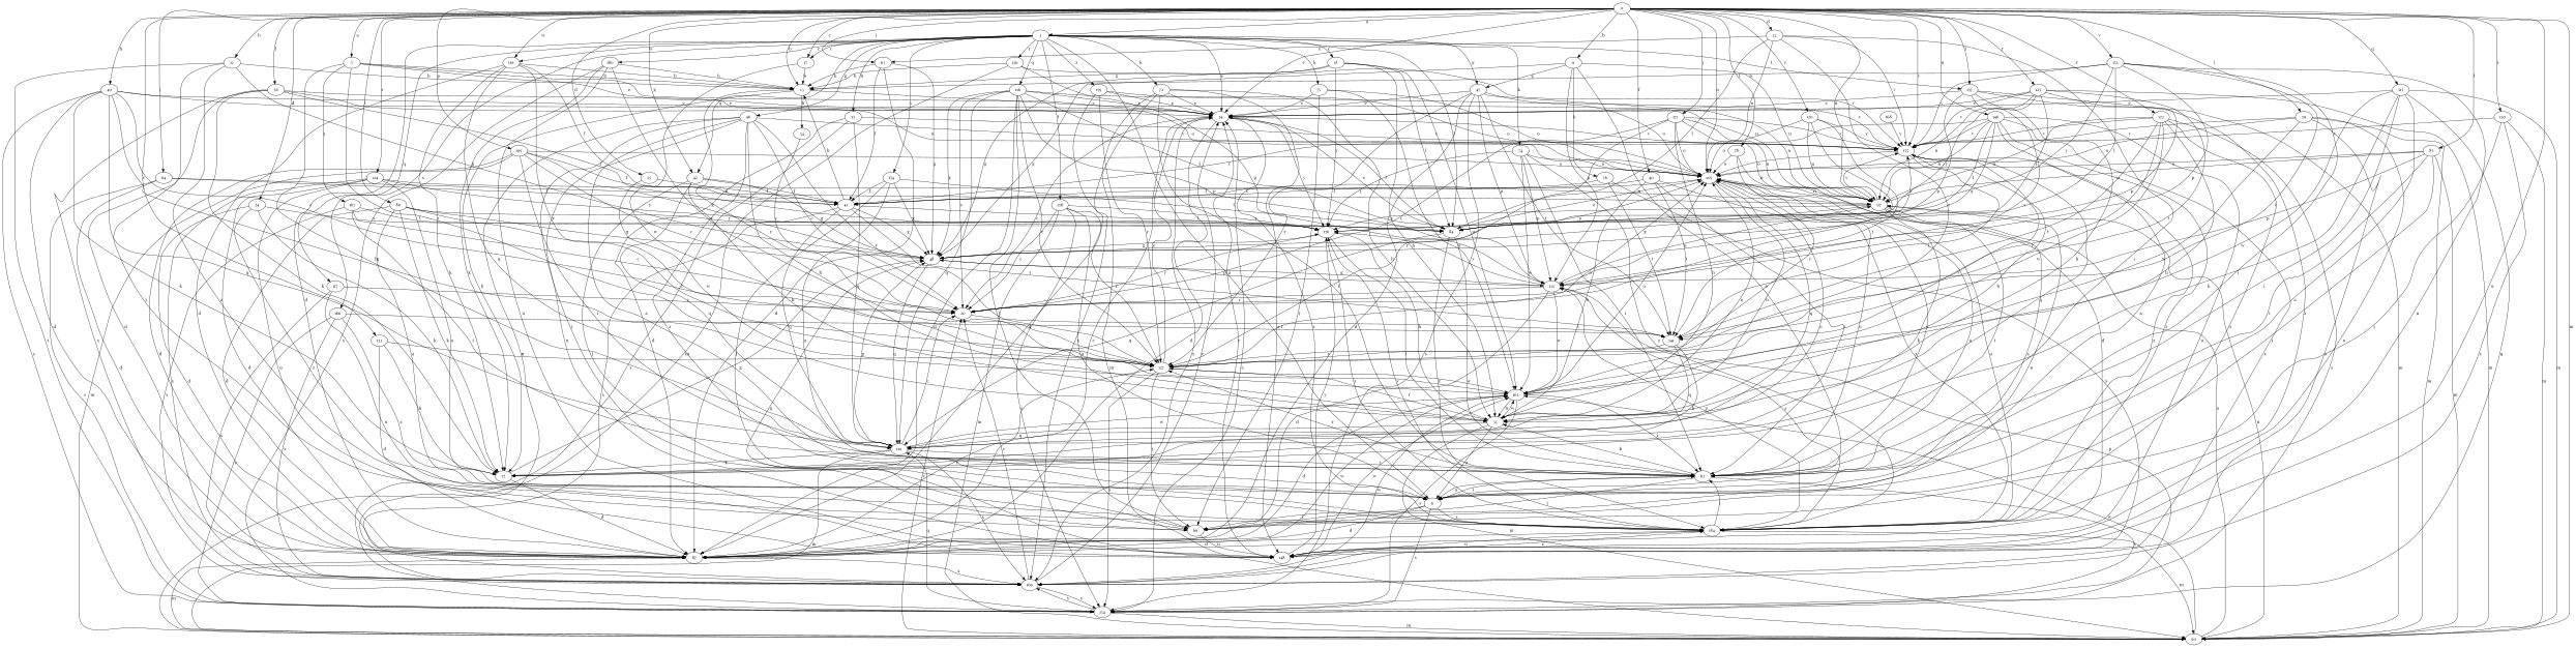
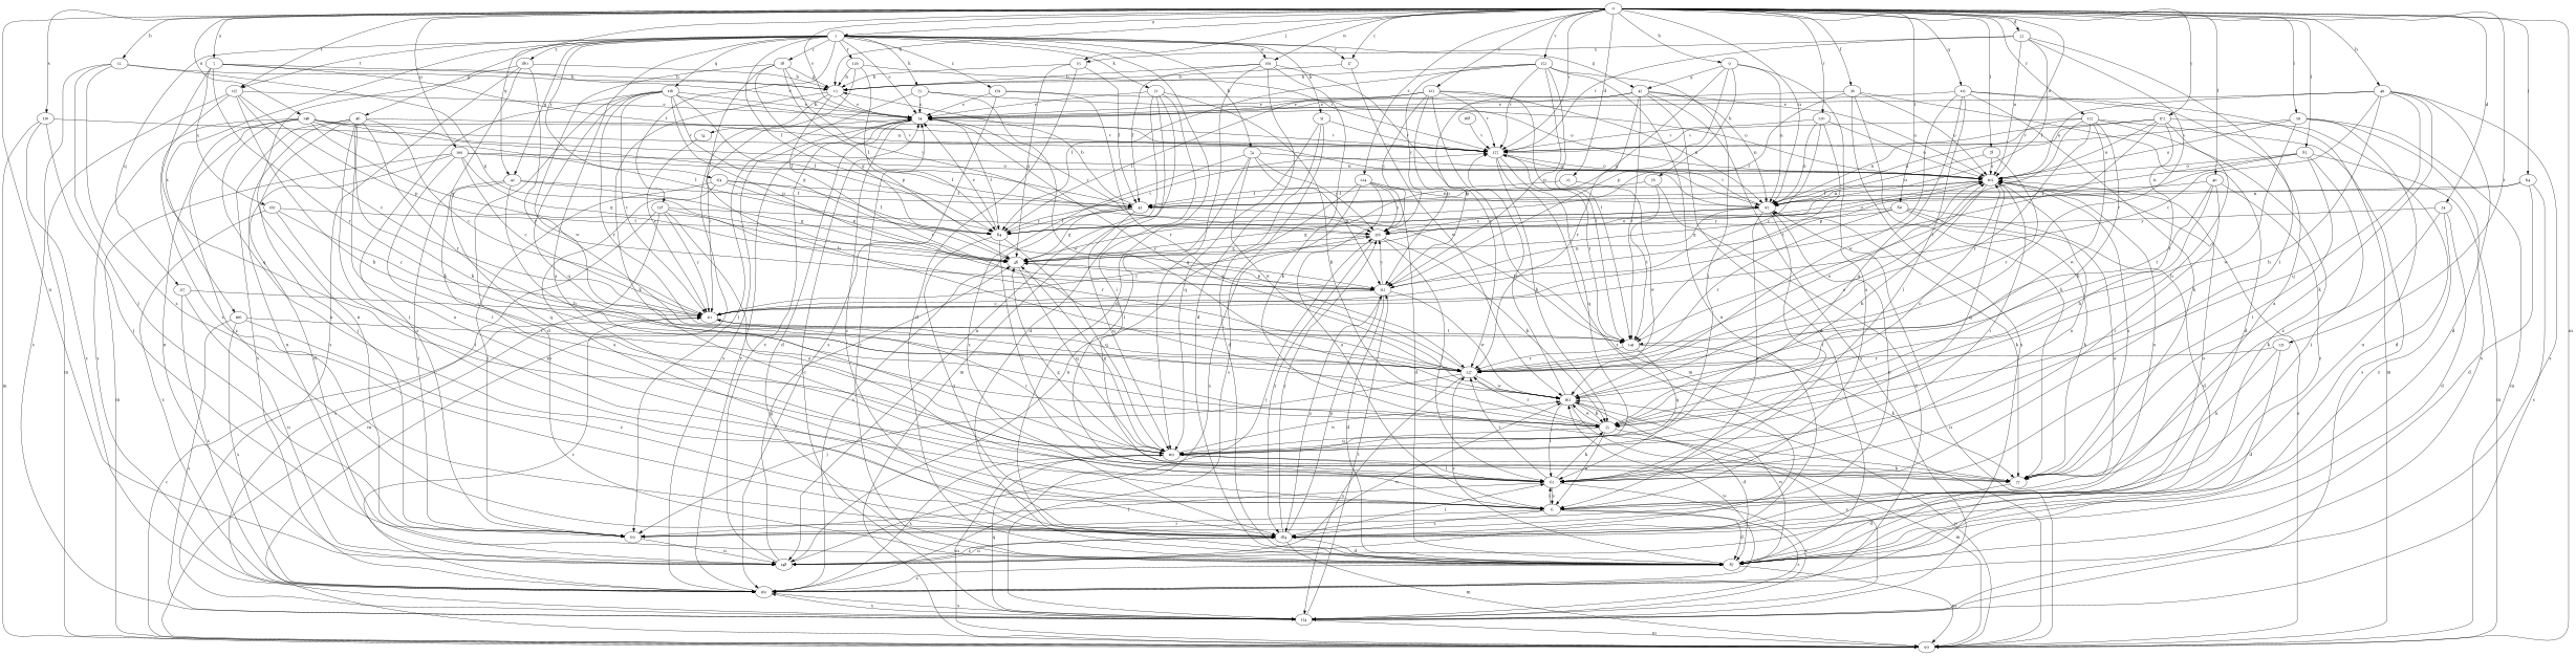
  strict digraph {
    fontname="Playfair Display"
    node [fontname="Playfair Display"]
    edge [fontname="Playfair Display"]
    0
    1
    5
    9
    12
    13
    17
    22
    24
    25
    34
    36
    40
    42
    49
    59
    63
    64
    78
    80
    83
    90
    97
    105
    109
    115
    120
    121
    122
    123
    124
    130
    137
    146
    148
    152
    155
    161
    172
    6
    18
    n42 [label=87]
    46
    47
    51
    72
    74
    75
    84
    116
    117
    126
    138
    166
    174
    179
    180
    127
    119
    167
    48
    76
    112
    69
    134
    184
    54
    77
    162
    62
    176
    41
    20
    169
    55
    141
    168
    0 -> 1 [label=a]
    0 -> 5 [label=a]
    0 -> 9 [label=b]
    0 -> 12 [label=b]
    0 -> 13 [label=b]
    0 -> 17 [label=c]
    0 -> 22 [label=d]
    0 -> 24 [label=d]
    0 -> 25 [label=d]
    0 -> 34 [label=e]
    0 -> 36 [label=f]
    0 -> 40 [label=f]
    0 -> 42 [label=g]
    0 -> 49 [label=h]
    0 -> 59 [label=i]
    0 -> 63 [label=j]
    0 -> 64 [label=j]
    0 -> 78 [label=l]
    0 -> 80 [label=l]
    0 -> 83 [label=l]
    0 -> 90 [label=m]
    0 -> 97 [label=n]
    0 -> 105 [label=o]
    0 -> 109 [label=p]
    0 -> 115 [label=q]
    0 -> 120 [label=r]
    0 -> 121 [label=r]
    0 -> 122 [label=r]
    0 -> 123 [label=r]
    0 -> 124 [label=r]
    0 -> 130 [label=s]
    0 -> 137 [label=t]
    0 -> 146 [label=u]
    0 -> 148 [label=u]
    0 -> 152 [label=v]
    0 -> 155 [label=v]
    0 -> 161 [label=w]
    0 -> 172 [label=y]
    1 -> 17 [label=c]
    1 -> 34 [label=e]
    1 -> 42 [label=g]
    1 -> 137 [label=t]
    1 -> 161 [label=w]
    1 -> 6 [label=a]
    1 -> 18 [label=c]
    1 -> n42 [label=d]
    1 -> 46 [label=g]
    1 -> 47 [label=g]
    1 -> 51 [label=h]
    1 -> 72 [label=k]
    1 -> 74 [label=k]
    1 -> 75 [label=k]
    1 -> 84 [label=l]
    1 -> 116 [label=q]
    1 -> 117 [label=q]
    1 -> 126 [label=r]
    1 -> 138 [label=t]
    1 -> 166 [label=x]
    1 -> 174 [label=y]
    1 -> 179 [label=z]
    1 -> 180 [label=z]
    5 -> 13 [label=b]
    5 -> 34 [label=e]
    5 -> 97 [label=n]
    5 -> 127 [label=r]
    5 -> 119 [label=q]
    5 -> 167 [label=x]
    9 -> 97 [label=n]
    9 -> 6 [label=a]
    9 -> 47 [label=g]
    9 -> 48 [label=g]
    9 -> 76 [label=k]
    9 -> 112 [label=p]
    12 -> 13 [label=b]
    12 -> 48 [label=g]
    12 -> 69 [label=j]
    12 -> 134 [label=s]
    12 -> 184 [label=z]
    13 -> 34 [label=e]
    13 -> 127 [label=r]
    13 -> 54 [label=h]
    13 -> 77 [label=k]
    17 -> 13 [label=b]
    17 -> 162 [label=w]
    22 -> 63 [label=x]
    22 -> 105 [label=o]
    22 -> 155 [label=v]
    22 -> 84 [label=l]
    22 -> 127 [label=r]
    22 -> 62 [label=i]
    24 -> n42 [label=d]
    24 -> 184 [label=z]
    24 -> 77 [label=k]
    24 -> 176 [label=y]
    25 -> 162 [label=w]
    25 -> 41 [label=f]
    34 -> 155 [label=v]
    34 -> n42 [label=d]
    34 -> 84 [label=l]
    34 -> 184 [label=z]
    34 -> 176 [label=y]
    34 -> 20 [label=c]
    34 -> 169 [label=x]
    36 -> 34 [label=e]
    36 -> 105 [label=o]
    36 -> n42 [label=d]
    36 -> 84 [label=l]
    36 -> 77 [label=k]
    36 -> 169 [label=x]
    40 -> 184 [label=z]
    40 -> 62 [label=i]
    40 -> 41 [label=f]
    40 -> 55 [label=h]
    40 -> 141 [label=t]
    42 -> 119 [label=q]
    42 -> 48 [label=g]
    42 -> 69 [label=j]
    42 -> 41 [label=f]
    42 -> 55 [label=h]
    49 -> 34 [label=e]
    49 -> 105 [label=o]
    49 -> n42 [label=d]
    49 -> 119 [label=q]
    49 -> 134 [label=s]
    49 -> 77 [label=k]
    49 -> 20 [label=c]
    49 -> 55 [label=h]
    59 -> 90 [label=m]
    59 -> 105 [label=o]
    59 -> 148 [label=u]
    59 -> 155 [label=v]
    59 -> 162 [label=w]
    59 -> 169 [label=x]
    63 -> 13 [label=b]
    63 -> n42 [label=d]
    63 -> 48 [label=g]
    63 -> 41 [label=f]
    64 -> 97 [label=n]
    64 -> n42 [label=d]
    64 -> 134 [label=s]
    64 -> 41 [label=f]
    78 -> 97 [label=n]
    78 -> 105 [label=o]
    78 -> 127 [label=r]
    80 -> 6 [label=a]
    80 -> n42 [label=d]
    80 -> 127 [label=r]
    80 -> 48 [label=g]
    80 -> 77 [label=k]
    80 -> 176 [label=y]
    83 -> 90 [label=m]
    83 -> 97 [label=n]
    83 -> 105 [label=o]
    83 -> 112 [label=p]
    83 -> 69 [label=j]
    83 -> 62 [label=i]
    90 -> 97 [label=n]
    90 -> 105 [label=o]
    90 -> 162 [label=w]
    90 -> 20 [label=c]
    97 -> 155 [label=v]
    97 -> 6 [label=a]
    97 -> 48 [label=g]
    97 -> 77 [label=k]
    97 -> 62 [label=i]
    97 -> 176 [label=y]
    105 -> 97 [label=n]
    105 -> 119 [label=q]
    105 -> 62 [label=i]
    105 -> 41 [label=f]
    105 -> 55 [label=h]
    109 -> 90 [label=m]
    109 -> 105 [label=o]
    109 -> n42 [label=d]
    109 -> 48 [label=g]
    109 -> 62 [label=i]
    109 -> 41 [label=f]
    109 -> 20 [label=c]
    115 -> 34 [label=e]
    115 -> 90 [label=m]
    115 -> 6 [label=a]
-   115 -> 134 [label=q]
+   115 -> 119 [label=q]
    115 -> 77 [label=k]
    115 -> 162 [label=w]
    115 -> 62 [label=i]
    120 -> 97 [label=n]
    120 -> 105 [label=o]
    120 -> 155 [label=v]
    120 -> 20 [label=c]
    120 -> 141 [label=t]
    121 -> n42 [label=d]
    121 -> 127 [label=r]
    121 -> 77 [label=k]
    122 -> 97 [label=n]
    122 -> 155 [label=v]
    122 -> 127 [label=r]
    122 -> 134 [label=s]
    122 -> 184 [label=z]
    122 -> 162 [label=w]
    122 -> 55 [label=h]
    122 -> 141 [label=t]
    123 -> 34 [label=e]
    123 -> 90 [label=m]
    123 -> 97 [label=n]
    123 -> 155 [label=v]
    123 -> 84 [label=l]
    123 -> 112 [label=p]
    123 -> 176 [label=y]
    123 -> 141 [label=t]
    124 -> 97 [label=n]
    124 -> 148 [label=u]
    124 -> 6 [label=a]
    124 -> n42 [label=d]
    124 -> 176 [label=y]
    124 -> 169 [label=x]
    130 -> 90 [label=m]
    130 -> 155 [label=v]
    130 -> 69 [label=j]
    130 -> 169 [label=x]
    137 -> 34 [label=e]
    137 -> 90 [label=m]
    137 -> 112 [label=p]
    137 -> 184 [label=z]
    137 -> 20 [label=c]
    137 -> 55 [label=h]
    146 -> 97 [label=n]
    146 -> 148 [label=u]
    146 -> 155 [label=v]
    146 -> 6 [label=a]
    146 -> 84 [label=l]
    146 -> 48 [label=g]
    146 -> 184 [label=z]
    146 -> 41 [label=f]
    146 -> 169 [label=x]
    148 -> 34 [label=e]
    148 -> 48 [label=g]
    148 -> 184 [label=z]
    148 -> 162 [label=w]
    148 -> 176 [label=y]
    152 -> 13 [label=b]
    152 -> 148 [label=u]
    152 -> 155 [label=v]
    152 -> 84 [label=l]
    152 -> 112 [label=p]
    152 -> 62 [label=i]
    152 -> 176 [label=y]
    152 -> 141 [label=t]
    155 -> 105 [label=o]
    155 -> 119 [label=q]
    155 -> 184 [label=z]
    155 -> 55 [label=h]
    155 -> 141 [label=t]
    161 -> 13 [label=b]
    161 -> n42 [label=d]
    161 -> 127 [label=r]
    161 -> 119 [label=q]
    161 -> 77 [label=k]
    161 -> 41 [label=f]
    172 -> 97 [label=n]
    172 -> 105 [label=o]
    172 -> 155 [label=v]
    172 -> n42 [label=d]
    172 -> 127 [label=r]
    172 -> 20 [label=c]
    172 -> 55 [label=h]
    6 -> 105 [label=o]
    6 -> n42 [label=d]
    6 -> 69 [label=j]
    6 -> 134 [label=s]
    6 -> 184 [label=z]
    6 -> 62 [label=i]
    18 -> 13 [label=g]
    18 -> 84 [label=l]
    18 -> 48 [label=g]
    18 -> 162 [label=w]
    18 -> 176 [label=y]
    18 -> 55 [label=h]
    n42 -> 34 [label=e]
    n42 -> 90 [label=m]
    n42 -> 127 [label=r]
    n42 -> 162 [label=w]
    n42 -> 169 [label=x]
    46 -> 148 [label=u]
    46 -> 155 [label=v]
    46 -> 6 [label=a]
    46 -> 127 [label=r]
    46 -> 69 [label=j]
    46 -> 184 [label=z]
    46 -> 20 [label=c]
    46 -> 169 [label=x]
    46 -> 55 [label=h]
    47 -> 34 [label=e]
    47 -> 97 [label=n]
    47 -> 105 [label=o]
    47 -> n42 [label=d]
    47 -> 127 [label=r]
    47 -> 112 [label=p]
    47 -> 134 [label=s]
    47 -> 141 [label=t]
    51 -> 155 [label=v]
    51 -> n42 [label=d]
    51 -> 119 [label=q]
    51 -> 134 [label=s]
    72 -> 34 [label=e]
    72 -> 90 [label=m]
    72 -> 148 [label=u]
    72 -> n42 [label=d]
    72 -> 62 [label=i]
    72 -> 55 [label=h]
    74 -> 105 [label=o]
    74 -> 112 [label=p]
    74 -> 184 [label=z]
    74 -> 162 [label=w]
    74 -> 62 [label=i]
    74 -> 176 [label=y]
    75 -> 34 [label=e]
    75 -> 105 [label=o]
    75 -> 69 [label=j]
    75 -> 162 [label=w]
    84 -> 34 [label=e]
    84 -> 105 [label=o]
    84 -> 155 [label=v]
    84 -> 119 [label=q]
    84 -> 184 [label=z]
    84 -> 62 [label=i]
    116 -> 34 [label=e]
    116 -> 155 [label=v]
    116 -> n42 [label=d]
    116 -> 84 [label=l]
    116 -> 127 [label=r]
    116 -> 119 [label=q]
    116 -> 48 [label=g]
    116 -> 112 [label=p]
    116 -> 69 [label=j]
    116 -> 20 [label=c]
    117 -> 148 [label=u]
    117 -> 20 [label=c]
    117 -> 169 [label=x]
    126 -> 13 [label=b]
    126 -> 90 [label=m]
    126 -> 155 [label=v]
    126 -> 112 [label=p]
    138 -> 90 [label=m]
    138 -> 6 [label=a]
    138 -> 127 [label=r]
    138 -> 134 [label=s]
    138 -> 176 [label=y]
    138 -> 20 [label=c]
    166 -> 134 [label=s]
    166 -> 184 [label=z]
    166 -> 169 [label=x]
    166 -> 141 [label=t]
    174 -> 6 [label=a]
    174 -> 84 [label=l]
    174 -> 48 [label=g]
    174 -> 69 [label=j]
    174 -> 41 [label=f]
    179 -> 34 [label=e]
    179 -> 105 [label=o]
    179 -> 127 [label=r]
    179 -> 169 [label=x]
    180 -> 13 [label=b]
    180 -> 148 [label=u]
    180 -> 127 [label=r]
    180 -> 134 [label=s]
    180 -> 77 [label=k]
    127 -> 34 [label=e]
    127 -> 105 [label=o]
    127 -> 69 [label=j]
    127 -> 134 [label=s]
    127 -> 162 [label=w]
    119 -> 90 [label=m]
    119 -> 48 [label=g]
    119 -> 77 [label=k]
    119 -> 162 [label=w]
    119 -> 62 [label=i]
    119 -> 20 [label=c]
    119 -> 169 [label=x]
    167 -> 84 [label=l]
    167 -> 62 [label=i]
    167 -> 20 [label=c]
    167 -> 169 [label=x]
    48 -> 105 [label=o]
    48 -> 119 [label=q]
    48 -> 112 [label=p]
    76 -> 41 [label=f]
    76 -> 169 [label=x]
    76 -> 141 [label=t]
    112 -> 97 [label=n]
    112 -> n42 [label=d]
    112 -> 48 [label=g]
    112 -> 184 [label=z]
    112 -> 162 [label=w]
    112 -> 176 [label=y]
    112 -> 20 [label=c]
    69 -> 97 [label=n]
    69 -> 148 [label=u]
    134 -> 34 [label=e]
    134 -> 90 [label=m]
    134 -> 119 [label=q]
-   134 -> 112 [label=p]
+   134 -> 112 [label=t]
    134 -> 169 [label=x]
    184 -> 90 [label=m]
    184 -> 105 [label=o]
    184 -> 148 [label=u]
    184 -> n42 [label=d]
    184 -> 112 [label=p]
    184 -> 62 [label=i]
    184 -> 176 [label=y]
    54 -> 20 [label=c]
    77 -> 105 [label=o]
    77 -> n42 [label=d]
    77 -> 48 [label=g]
    162 -> 105 [label=o]
    162 -> 155 [label=v]
    162 -> n42 [label=d]
    162 -> 134 [label=s]
    162 -> 62 [label=i]
    162 -> 55 [label=h]
    62 -> 105 [label=o]
    62 -> 6 [label=a]
    62 -> 127 [label=r]
    62 -> 69 [label=j]
    62 -> 134 [label=s]
    62 -> 55 [label=h]
    176 -> 48 [label=g]
    176 -> 184 [label=z]
    176 -> 62 [label=i]
    176 -> 55 [label=h]
    41 -> 13 [label=b]
    41 -> 84 [label=l]
    41 -> 119 [label=q]
    41 -> 48 [label=g]
    41 -> 169 [label=x]
    41 -> 141 [label=t]
    20 -> 176 [label=y]
    20 -> 141 [label=t]
    169 -> 34 [label=e]
    169 -> 134 [label=s]
    169 -> 162 [label=w]
    169 -> 20 [label=c]
    55 -> 90 [label=m]
    55 -> 105 [label=o]
    55 -> 6 [label=a]
    55 -> 127 [label=r]
    55 -> 119 [label=q]
    55 -> 162 [label=w]
    141 -> 127 [label=r]
    141 -> 119 [label=q]
    141 -> 77 [label=k]
    168 -> 155 [label=v]
  }
